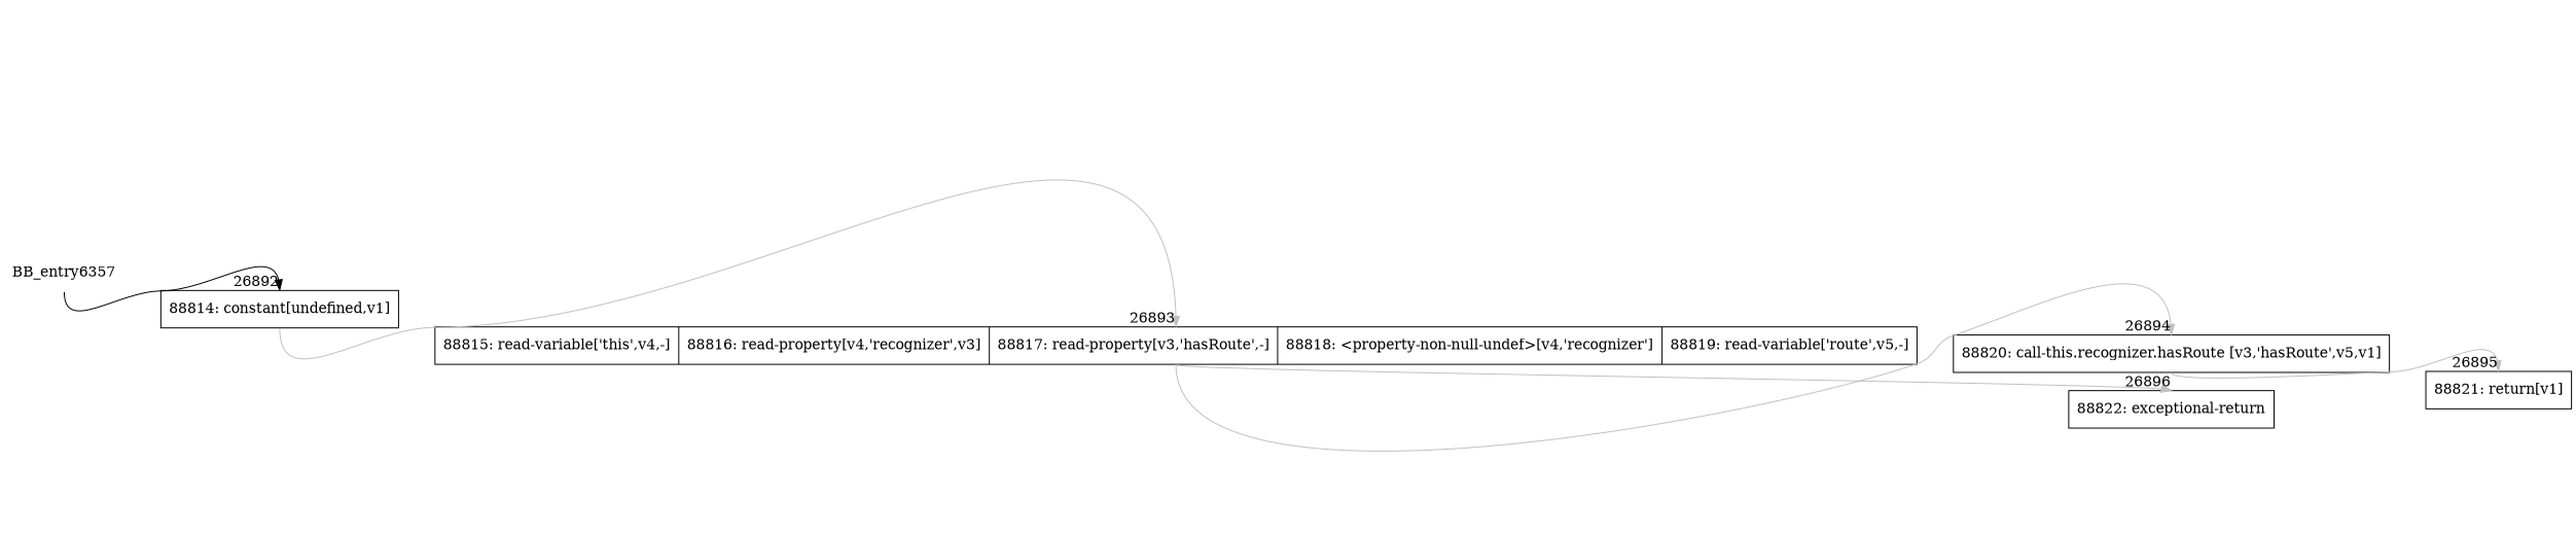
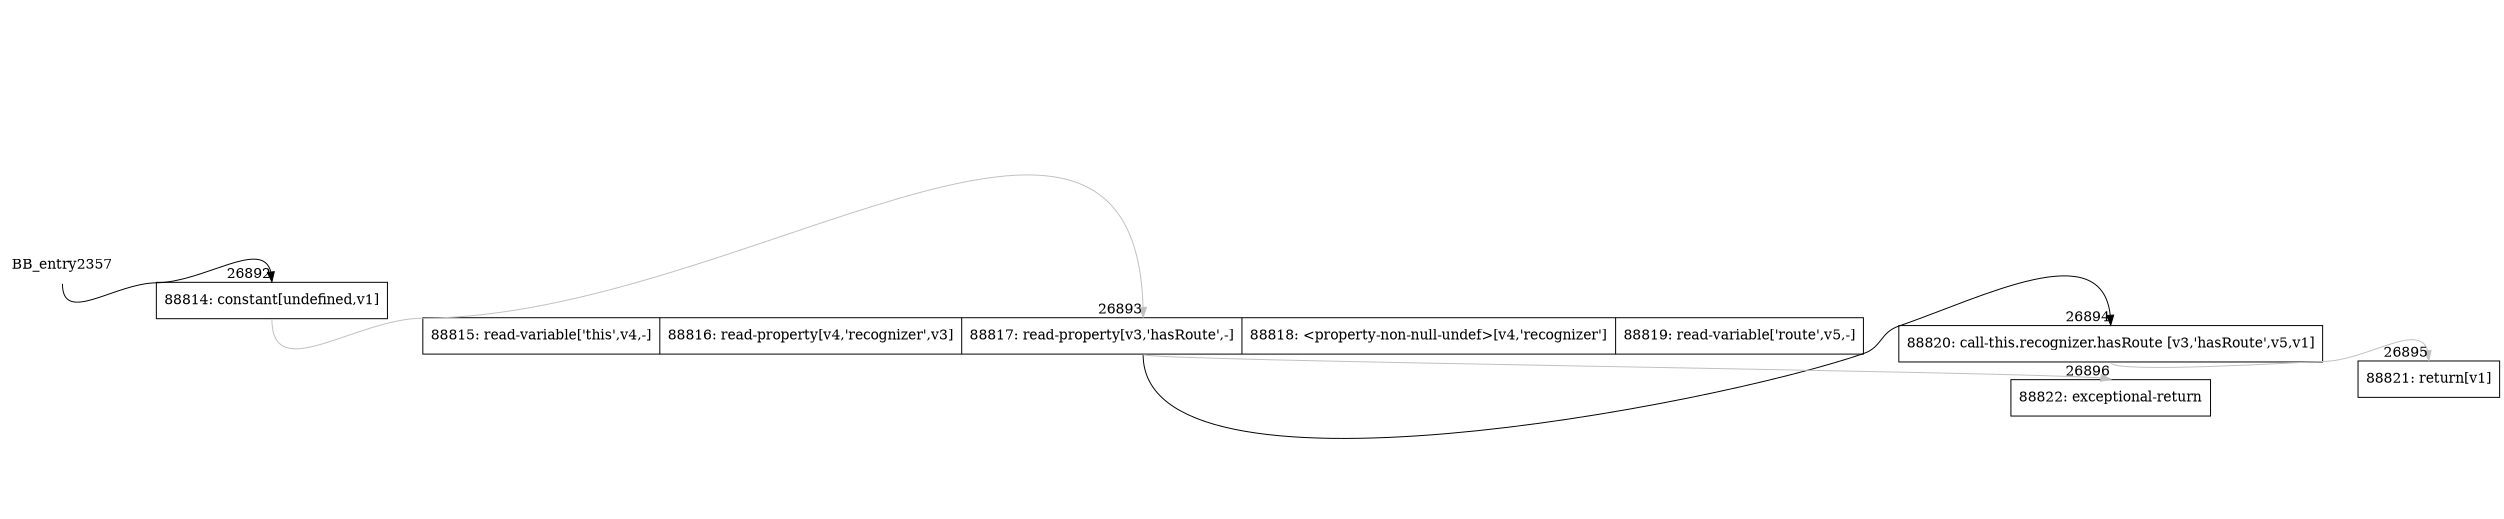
  digraph {
    rankdir=LR
    node [shape=record]
    edge [headport=n tailport=s color=gray]
-   BB_entry2357 [shape=none label=BB_entry6357]
+   BB_entry2357 [shape=none]
    n2 [label="{88814: constant[undefined,v1]}"]
    n3 [label="{88815: read-variable['this',v4,-]|88816: read-property[v4,'recognizer',v3]|88817: read-property[v3,'hasRoute',-]|88818: \<property-non-null-undef\>[v4,'recognizer']|88819: read-variable['route',v5,-]}"]
    n4 [label="{88820: call-this.recognizer.hasRoute [v3,'hasRoute',v5,v1]}"]
    n5 [label="{88822: exceptional-return}"]
    n6 [label="{88821: return[v1]}"]
    BB_entry2357 -> n2 [headlabel="    26892" color=""]
    n2 -> n3 [headlabel="      26893"]
-   n3 -> n4 [headlabel="      26894"]
+   n3 -> n4 [headlabel="      26894" color=""]
    n3 -> n5 [headlabel="      26896"]
    n4 -> n6 [headlabel="      26895"]
  }
